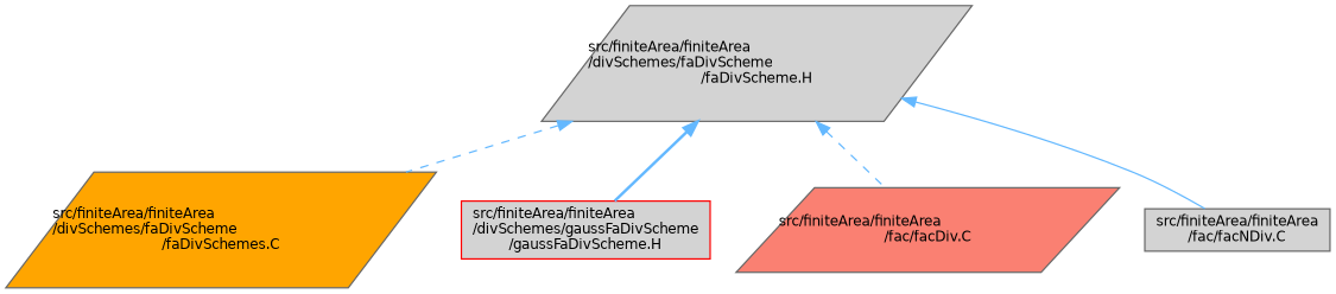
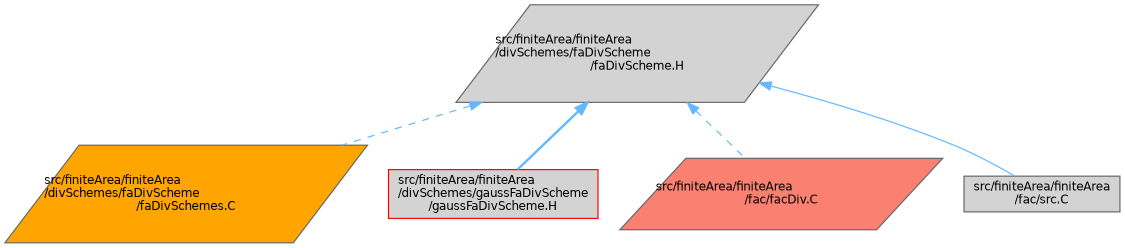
  digraph {
    node [color=grey40 fillcolor=lightgrey fontname=Helvetica fontsize=10 shape=parallelogram style=filled]
    edge [color=steelblue1 dir=back fontname=Helvetica fontsize=10 labelfontname=Helvetica labelfontsize=10 style=dashed]
    n1 [color=gray40 fontcolor=black height=0.2 label="src/finiteArea/finiteArea\l/divSchemes/faDivScheme\l/faDivScheme.H" width=0.4]
    n2 [fillcolor=orange height=0.2 label="src/finiteArea/finiteArea\l/divSchemes/faDivScheme\l/faDivSchemes.C" width=0.4]
    n3 [color=red height=0.2 label="src/finiteArea/finiteArea\l/divSchemes/gaussFaDivScheme\l/gaussFaDivScheme.H" shape=box width=0.4]
    n4 [fillcolor=salmon height=0.2 label="src/finiteArea/finiteArea\l/fac/facDiv.C" width=0.4]
-   n5 [height=0.2 label="src/finiteArea/finiteArea\l/fac/facNDiv.C" shape=box width=0.4]
+   n5 [height=0.2 label="src/finiteArea/finiteArea\l/fac/src.C" shape=box width=0.4]
    n1 -> n2
    n1 -> n3 [style=bold]
    n1 -> n4
    n1 -> n5 [style=solid]
  }
